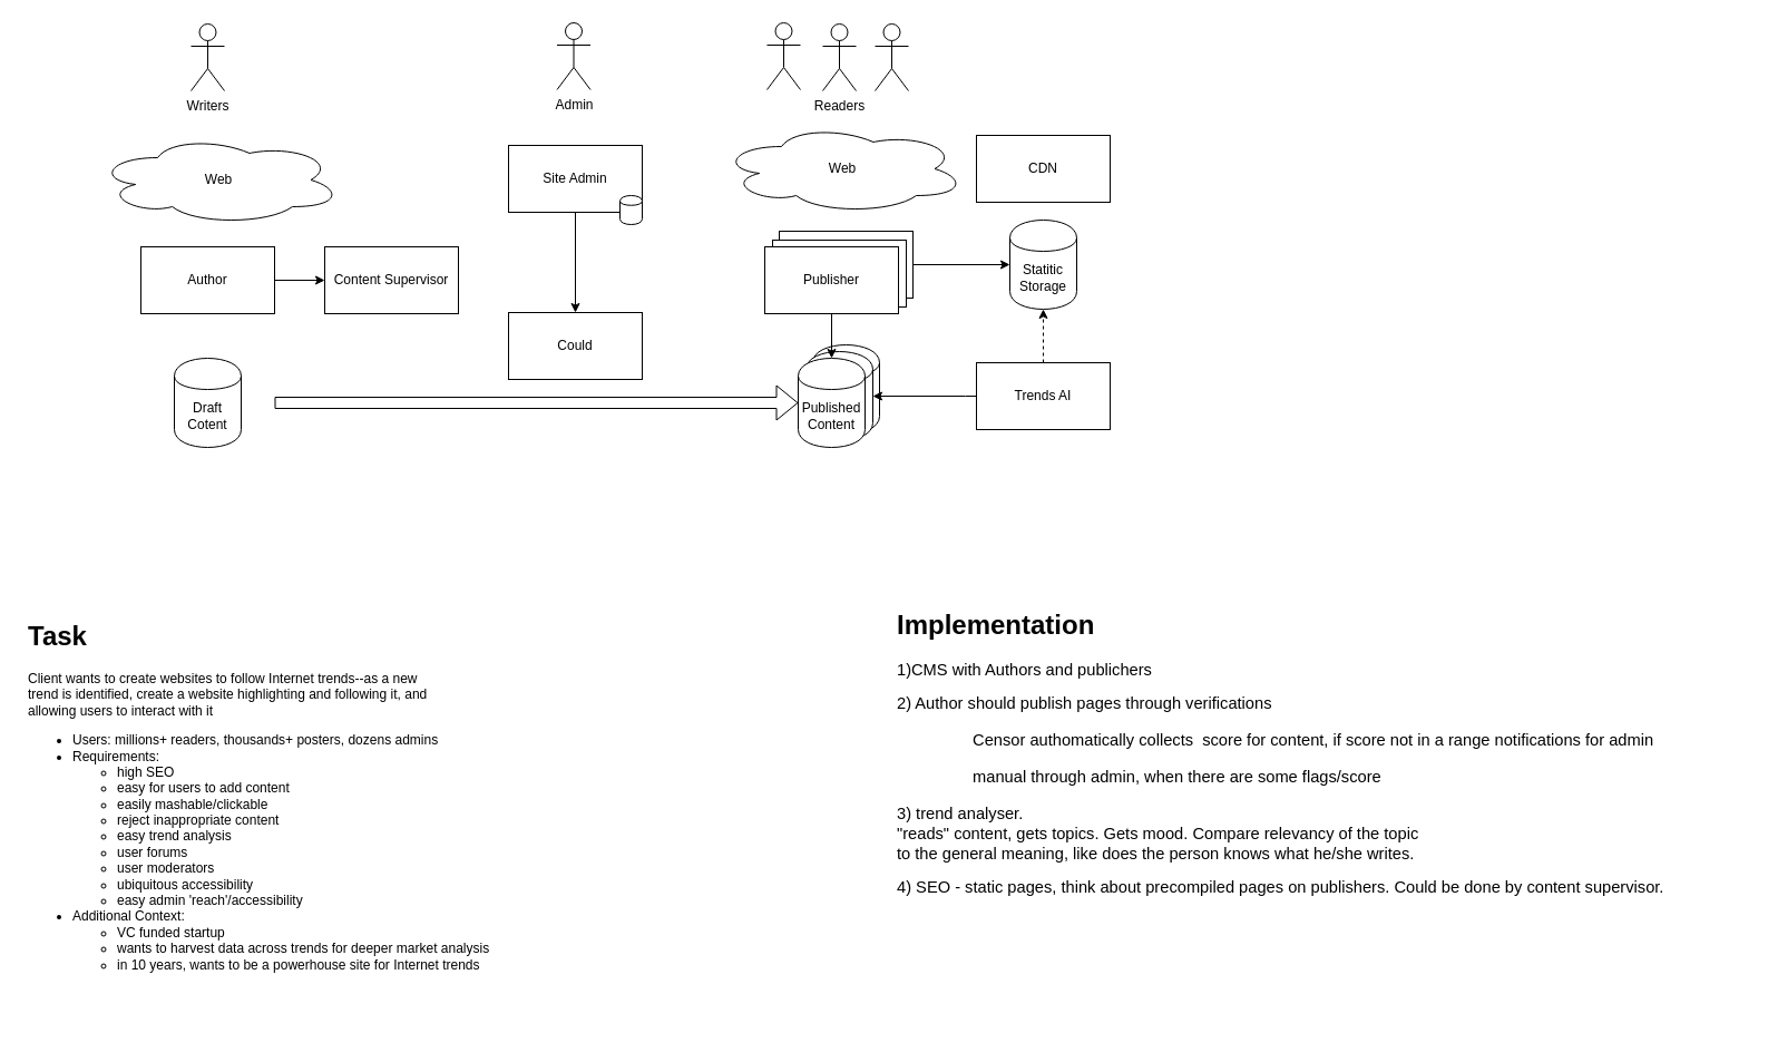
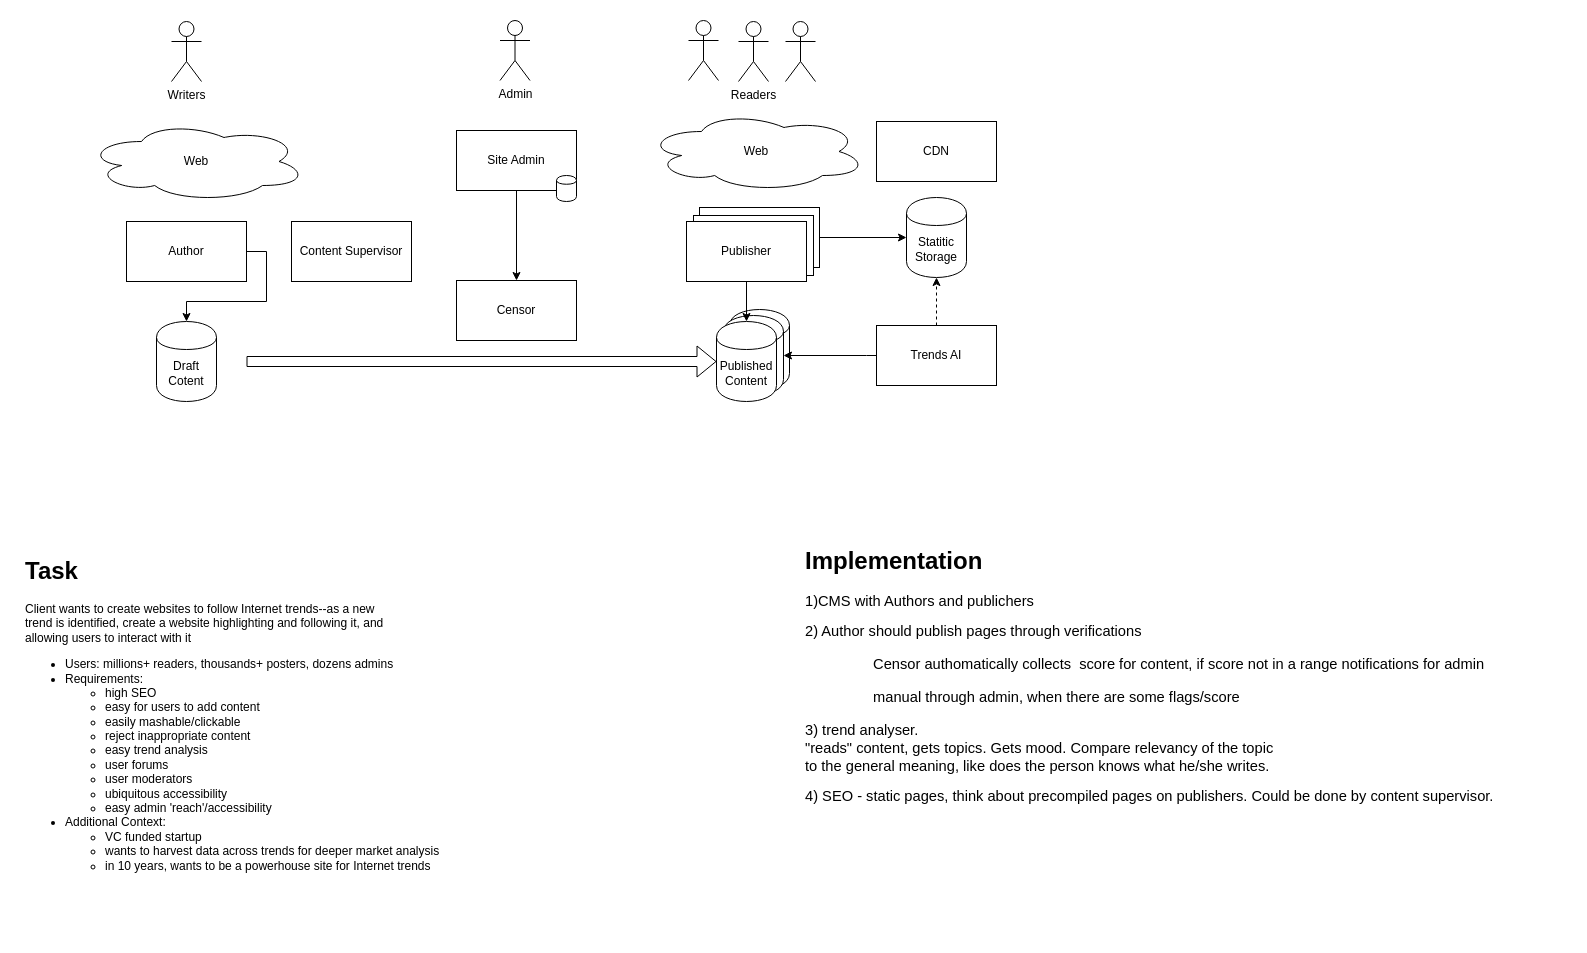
  <mxCell id="0" />
  <mxCell id="1" parent="0" />
  <mxCell id="2" style="edgeStyle=orthogonalEdgeStyle;rounded=0;orthogonalLoop=1;jettySize=auto;html=1;exitX=1;exitY=0.5;exitDx=0;exitDy=0;" parent="1" source="3" target="29" edge="1"><mxGeometry relative="1" as="geometry" /></mxCell>
  <mxCell id="3" value="Publisher" style="rounded=0;whiteSpace=wrap;html=1;" parent="1" vertex="1"><mxGeometry x="699" y="207" width="120" height="60" as="geometry" /></mxCell>
  <mxCell id="4" value="Publisher" style="rounded=0;whiteSpace=wrap;html=1;" parent="1" vertex="1"><mxGeometry x="693" y="215" width="120" height="60" as="geometry" /></mxCell>
  <mxCell id="5" value="" style="shape=cylinder;whiteSpace=wrap;html=1;boundedLbl=1;backgroundOutline=1;" parent="1" vertex="1"><mxGeometry x="729" y="309" width="60" height="80" as="geometry" /></mxCell>
  <mxCell id="6" value="" style="shape=cylinder;whiteSpace=wrap;html=1;boundedLbl=1;backgroundOutline=1;" parent="1" vertex="1"><mxGeometry x="723" y="315" width="60" height="80" as="geometry" /></mxCell>
- <mxCell id="7" style="edgeStyle=orthogonalEdgeStyle;rounded=0;orthogonalLoop=1;jettySize=auto;html=1;exitX=1;exitY=0.5;exitDx=0;exitDy=0;" parent="1" source="8" target="28" edge="1"><mxGeometry relative="1" as="geometry" /></mxCell>
+ <mxCell id="7" style="edgeStyle=orthogonalEdgeStyle;rounded=0;orthogonalLoop=1;jettySize=auto;html=1;exitX=1;exitY=0.5;exitDx=0;exitDy=0;" parent="1" source="8" target="9" edge="1"><mxGeometry relative="1" as="geometry" /></mxCell>
  <mxCell id="8" value="Author" style="rounded=0;whiteSpace=wrap;html=1;" parent="1" vertex="1"><mxGeometry x="126" y="221" width="120" height="60" as="geometry" /></mxCell>
  <mxCell id="9" value="Draft Cotent" style="shape=cylinder;whiteSpace=wrap;html=1;boundedLbl=1;backgroundOutline=1;" parent="1" vertex="1"><mxGeometry x="156" y="321" width="60" height="80" as="geometry" /></mxCell>
  <mxCell id="10" style="edgeStyle=orthogonalEdgeStyle;rounded=0;orthogonalLoop=1;jettySize=auto;html=1;exitX=0.5;exitY=1;exitDx=0;exitDy=0;entryX=0.5;entryY=0;entryDx=0;entryDy=0;" parent="1" source="11" target="14" edge="1"><mxGeometry relative="1" as="geometry" /></mxCell>
  <mxCell id="11" value="Publisher" style="rounded=0;whiteSpace=wrap;html=1;" parent="1" vertex="1"><mxGeometry x="686" y="221" width="120" height="60" as="geometry" /></mxCell>
- <mxCell id="12" value="Could" style="rounded=0;whiteSpace=wrap;html=1;" parent="1" vertex="1"><mxGeometry x="456" y="280" width="120" height="60" as="geometry" /></mxCell>
+ <mxCell id="12" value="Censor" style="rounded=0;whiteSpace=wrap;html=1;" parent="1" vertex="1"><mxGeometry x="456" y="280" width="120" height="60" as="geometry" /></mxCell>
  <mxCell id="13" value="Readers" style="shape=umlActor;verticalLabelPosition=bottom;labelBackgroundColor=#ffffff;verticalAlign=top;html=1;outlineConnect=0;" parent="1" vertex="1"><mxGeometry x="738" y="21" width="30" height="60" as="geometry" /></mxCell>
  <mxCell id="14" value="Published Content" style="shape=cylinder;whiteSpace=wrap;html=1;boundedLbl=1;backgroundOutline=1;" parent="1" vertex="1"><mxGeometry x="716" y="321" width="60" height="80" as="geometry" /></mxCell>
  <mxCell id="15" value="" style="shape=flexArrow;endArrow=classic;html=1;entryX=0;entryY=0.5;entryDx=0;entryDy=0;" parent="1" target="14" edge="1"><mxGeometry width="50" height="50" relative="1" as="geometry"><mxPoint x="246" y="361" as="sourcePoint" /><mxPoint x="501" y="360" as="targetPoint" /></mxGeometry></mxCell>
  <mxCell id="16" value="CDN" style="rounded=0;whiteSpace=wrap;html=1;" parent="1" vertex="1"><mxGeometry x="876" y="121" width="120" height="60" as="geometry" /></mxCell>
  <mxCell id="17" value="Web" style="ellipse;shape=cloud;whiteSpace=wrap;html=1;" parent="1" vertex="1"><mxGeometry x="646" y="111" width="220" height="80" as="geometry" /></mxCell>
  <mxCell id="18" value="Writers" style="shape=umlActor;verticalLabelPosition=bottom;labelBackgroundColor=#ffffff;verticalAlign=top;html=1;outlineConnect=0;" parent="1" vertex="1"><mxGeometry x="171" y="21" width="30" height="60" as="geometry" /></mxCell>
  <mxCell id="19" value="Web" style="ellipse;shape=cloud;whiteSpace=wrap;html=1;" parent="1" vertex="1"><mxGeometry x="86" y="121" width="220" height="80" as="geometry" /></mxCell>
  <mxCell id="20" style="edgeStyle=orthogonalEdgeStyle;rounded=0;orthogonalLoop=1;jettySize=auto;html=1;exitX=0.5;exitY=1;exitDx=0;exitDy=0;entryX=0.5;entryY=0;entryDx=0;entryDy=0;" parent="1" source="21" target="12" edge="1"><mxGeometry relative="1" as="geometry" /></mxCell>
  <mxCell id="21" value="Site Admin" style="rounded=0;whiteSpace=wrap;html=1;" parent="1" vertex="1"><mxGeometry x="456" y="130" width="120" height="60" as="geometry" /></mxCell>
  <mxCell id="22" value="Admin" style="shape=umlActor;verticalLabelPosition=bottom;labelBackgroundColor=#ffffff;verticalAlign=top;html=1;outlineConnect=0;" parent="1" vertex="1"><mxGeometry x="499.5" y="20" width="30" height="60" as="geometry" /></mxCell>
  <mxCell id="23" value="" style="shape=umlActor;verticalLabelPosition=bottom;labelBackgroundColor=#ffffff;verticalAlign=top;html=1;outlineConnect=0;" parent="1" vertex="1"><mxGeometry x="785" y="21" width="30" height="60" as="geometry" /></mxCell>
  <mxCell id="24" value="" style="shape=umlActor;verticalLabelPosition=bottom;labelBackgroundColor=#ffffff;verticalAlign=top;html=1;outlineConnect=0;" parent="1" vertex="1"><mxGeometry x="688" y="20" width="30" height="60" as="geometry" /></mxCell>
  <mxCell id="25" style="edgeStyle=orthogonalEdgeStyle;rounded=0;orthogonalLoop=1;jettySize=auto;html=1;entryX=1;entryY=0.5;entryDx=0;entryDy=0;exitX=0;exitY=0.5;exitDx=0;exitDy=0;" parent="1" source="27" target="6" edge="1"><mxGeometry relative="1" as="geometry"><mxPoint x="856" y="361" as="sourcePoint" /><Array as="points"><mxPoint x="866" y="355" /><mxPoint x="866" y="355" /></Array></mxGeometry></mxCell>
  <mxCell id="26" style="edgeStyle=orthogonalEdgeStyle;rounded=0;orthogonalLoop=1;jettySize=auto;html=1;exitX=0.5;exitY=0;exitDx=0;exitDy=0;entryX=0.5;entryY=1;entryDx=0;entryDy=0;dashed=1;" parent="1" source="27" target="29" edge="1"><mxGeometry relative="1" as="geometry" /></mxCell>
  <mxCell id="27" value="Trends AI" style="rounded=0;whiteSpace=wrap;html=1;" parent="1" vertex="1"><mxGeometry x="876" y="325" width="120" height="60" as="geometry" /></mxCell>
  <mxCell id="28" value="Content Supervisor" style="rounded=0;whiteSpace=wrap;html=1;" parent="1" vertex="1"><mxGeometry x="291" y="221" width="120" height="60" as="geometry" /></mxCell>
  <mxCell id="29" value="Statitic Storage" style="shape=cylinder;whiteSpace=wrap;html=1;boundedLbl=1;backgroundOutline=1;" parent="1" vertex="1"><mxGeometry x="906" y="197" width="60" height="80" as="geometry" /></mxCell>
  <mxCell id="30" value="&lt;h1&gt;Implementation&lt;/h1&gt;&lt;div class=&quot;OutlineElement Ltr SCXO208696975 BCX2&quot; style=&quot;margin-left: 0px ; direction: ltr&quot;&gt;&lt;p class=&quot;Paragraph SCXO208696975 BCX2&quot; style=&quot;font-weight: normal ; font-style: normal ; vertical-align: baseline ; background-color: transparent ; text-align: left&quot; lang=&quot;EN-US&quot;&gt;&lt;span style=&quot;font-size: 11pt ; font-family: &amp;#34;calibri&amp;#34; , &amp;#34;calibri_msfontservice&amp;#34; , sans-serif ; line-height: 18px&quot; class=&quot;TextRun SCXO208696975 BCX2&quot; lang=&quot;EN-US&quot;&gt;&lt;span class=&quot;NormalTextRun SCXO208696975 BCX2&quot; style=&quot;background-color: inherit&quot;&gt;1)CMS with Authors and &lt;/span&gt;&lt;span class=&quot;SpellingError SCXO208696975 BCX2&quot; style=&quot;background-color: inherit&quot;&gt;publichers&lt;/span&gt;&lt;/span&gt;&lt;span class=&quot;EOP SCXO208696975 BCX2&quot; style=&quot;font-size: 11pt ; line-height: 18px ; font-family: &amp;#34;calibri&amp;#34; , &amp;#34;calibri_msfontservice&amp;#34; , sans-serif&quot;&gt;&amp;nbsp;&lt;/span&gt;&lt;/p&gt;&lt;/div&gt;&lt;div class=&quot;OutlineElement Ltr SCXO208696975 BCX2&quot; style=&quot;margin-left: 0px ; direction: ltr&quot;&gt;&lt;p class=&quot;Paragraph SCXO208696975 BCX2&quot; style=&quot;font-weight: normal ; font-style: normal ; vertical-align: baseline ; background-color: transparent ; text-align: left&quot; lang=&quot;EN-US&quot;&gt;&lt;span style=&quot;font-size: 11pt ; font-family: &amp;#34;calibri&amp;#34; , &amp;#34;calibri_msfontservice&amp;#34; , sans-serif ; line-height: 18px&quot; class=&quot;TextRun SCXO208696975 BCX2&quot; lang=&quot;EN-US&quot;&gt;&lt;span class=&quot;NormalTextRun SCXO208696975 BCX2&quot; style=&quot;background-color: inherit&quot;&gt;2) Author should publish pages through verifications&lt;/span&gt;&lt;/span&gt;&lt;span class=&quot;EOP SCXO208696975 BCX2&quot; style=&quot;font-size: 11pt ; line-height: 18px ; font-family: &amp;#34;calibri&amp;#34; , &amp;#34;calibri_msfontservice&amp;#34; , sans-serif&quot;&gt;&amp;nbsp;&lt;/span&gt;&lt;/p&gt;&lt;ul class=&quot;BulletListStyle1 SCXO208696975 BCX2&quot;&gt;&lt;li style=&quot;display: block ; margin-left: 24px ; font-size: 11pt ; font-family: &amp;#34;calibri&amp;#34; , sans-serif ; vertical-align: baseline ; direction: ltr&quot; class=&quot;OutlineElement Ltr SCXO208696975 BCX2&quot;&gt;&lt;p class=&quot;Paragraph SCXO208696975 BCX2&quot; style=&quot;font-weight: normal ; font-style: normal ; vertical-align: baseline ; background-color: transparent ; text-align: left&quot; lang=&quot;EN-US&quot;&gt;&lt;span style=&quot;font-size: 11pt ; font-family: &amp;#34;calibri&amp;#34; , &amp;#34;calibri_msfontservice&amp;#34; , sans-serif ; line-height: 18px&quot; class=&quot;TextRun SCXO208696975 BCX2&quot; lang=&quot;EN-US&quot;&gt;&lt;span class=&quot;NormalTextRun SCXO208696975 BCX2&quot; style=&quot;background-color: inherit&quot;&gt;&amp;nbsp;&lt;/span&gt;&lt;span class=&quot;SpellingError SCXO208696975 BCX2&quot; style=&quot;background-color: inherit&quot;&gt;Censor authomatic&lt;/span&gt;&lt;span class=&quot;NormalTextRun SCXO208696975 BCX2&quot; style=&quot;background-color: inherit&quot;&gt;ally &lt;/span&gt;&lt;/span&gt;&lt;span style=&quot;font-size: 11pt ; font-family: &amp;#34;calibri&amp;#34; , &amp;#34;calibri_msfontservice&amp;#34; , sans-serif ; line-height: 18px&quot; class=&quot;TextRun SCXO208696975 BCX2&quot; lang=&quot;EN-US&quot;&gt;&lt;span class=&quot;NormalTextRun SCXO208696975 BCX2&quot; style=&quot;background-color: inherit&quot;&gt;&lt;span style=&quot;font-size: 11pt ; font-family: &amp;#34;calibri&amp;#34; , &amp;#34;calibri_msfontservice&amp;#34; , sans-serif ; line-height: 18px&quot; class=&quot;TextRun SCXO208696975 BCX2&quot; lang=&quot;EN-US&quot;&gt;&lt;span class=&quot;SpellingError SCXO208696975 BCX2&quot; style=&quot;background-color: inherit&quot;&gt;collects&amp;nbsp; &lt;/span&gt;&lt;/span&gt;score for content&lt;/span&gt;&lt;/span&gt;&lt;span class=&quot;EOP SCXO208696975 BCX2&quot; style=&quot;font-size: 11pt ; line-height: 18px ; font-family: &amp;#34;calibri&amp;#34; , &amp;#34;calibri_msfontservice&amp;#34; , sans-serif&quot;&gt;, if score not in a range notifications for admin &lt;br&gt;&lt;/span&gt;&lt;/p&gt;&lt;/li&gt;&lt;li style=&quot;display: block ; margin-left: 24px ; font-size: 11pt ; font-family: &amp;#34;calibri&amp;#34; , sans-serif ; vertical-align: baseline ; direction: ltr&quot; class=&quot;OutlineElement Ltr SCXO208696975 BCX2&quot;&gt;&lt;p class=&quot;Paragraph SCXO208696975 BCX2&quot; style=&quot;font-weight: normal ; font-style: normal ; vertical-align: baseline ; background-color: transparent ; text-align: left&quot; lang=&quot;EN-US&quot;&gt;&lt;span style=&quot;font-size: 11pt ; font-family: &amp;#34;calibri&amp;#34; , &amp;#34;calibri_msfontservice&amp;#34; , sans-serif ; line-height: 18px&quot; class=&quot;TextRun SCXO208696975 BCX2&quot; lang=&quot;EN-US&quot;&gt;&lt;span class=&quot;NormalTextRun SCXO208696975 BCX2&quot; style=&quot;background-color: inherit&quot;&gt;&amp;nbsp;manual through admin, when there are some flags/score&lt;/span&gt;&lt;/span&gt;&lt;span class=&quot;EOP SCXO208696975 BCX2&quot; style=&quot;font-size: 11pt ; line-height: 18px ; font-family: &amp;#34;calibri&amp;#34; , &amp;#34;calibri_msfontservice&amp;#34; , sans-serif&quot;&gt;&amp;nbsp;&lt;/span&gt;&lt;/p&gt;&lt;/li&gt;&lt;/ul&gt;&lt;/div&gt;&lt;div class=&quot;OutlineElement Ltr SCXO208696975 BCX2&quot; style=&quot;margin-left: 0px ; direction: ltr&quot;&gt;&lt;p class=&quot;Paragraph SCXO208696975 BCX2&quot; style=&quot;font-weight: normal ; font-style: normal ; vertical-align: baseline ; background-color: transparent ; text-align: left&quot; lang=&quot;EN-US&quot;&gt;&lt;span style=&quot;font-size: 11pt ; font-family: &amp;#34;calibri&amp;#34; , &amp;#34;calibri_msfontservice&amp;#34; , sans-serif ; line-height: 18px&quot; class=&quot;TextRun SCXO208696975 BCX2&quot; lang=&quot;EN-US&quot;&gt;&lt;span class=&quot;NormalTextRun SCXO208696975 BCX2&quot; style=&quot;background-color: inherit&quot;&gt;3) trend &lt;/span&gt;&lt;span class=&quot;SpellingError SCXO208696975 BCX2&quot; style=&quot;background-color: inherit&quot;&gt;analyser&lt;/span&gt;&lt;span class=&quot;NormalTextRun SCXO208696975 BCX2&quot; style=&quot;background-color: inherit&quot;&gt;.&lt;br&gt; &quot;reads&quot; content, gets topics. Gets mood. Compare relevancy of the topic&lt;br&gt; to the general meaning, like does the person knows what he/she writes.&lt;/span&gt;&lt;/span&gt;&lt;span class=&quot;EOP SCXO208696975 BCX2&quot; style=&quot;font-size: 11pt ; line-height: 18px ; font-family: &amp;#34;calibri&amp;#34; , &amp;#34;calibri_msfontservice&amp;#34; , sans-serif&quot;&gt; &lt;br&gt;&lt;/span&gt;&lt;/p&gt;&lt;p class=&quot;Paragraph SCXO208696975 BCX2&quot; style=&quot;font-weight: normal ; font-style: normal ; vertical-align: baseline ; background-color: transparent ; text-align: left&quot; lang=&quot;EN-US&quot;&gt;&lt;span class=&quot;EOP SCXO208696975 BCX2&quot; style=&quot;font-size: 11pt ; line-height: 18px ; font-family: &amp;#34;calibri&amp;#34; , &amp;#34;calibri_msfontservice&amp;#34; , sans-serif&quot;&gt;4) SEO - static pages, think about precompiled pages on publishers. Could be done by content supervisor.&lt;br&gt;&lt;/span&gt;&lt;/p&gt;&lt;/div&gt;" style="text;html=1;strokeColor=none;fillColor=none;spacing=5;spacingTop=-20;whiteSpace=wrap;overflow=hidden;rounded=0;" vertex="1" parent="1"><mxGeometry x="800" y="541" width="765" height="380" as="geometry" /></mxCell>
  <mxCell id="31" value="&lt;h1&gt;Task&lt;/h1&gt;&lt;p&gt;Client wants to create websites to follow Internet trends--as a new &lt;br/&gt;trend is identified, create a website highlighting and following it, and&lt;br/&gt; allowing users to interact with it&lt;/p&gt;&lt;ul&gt;&lt;li&gt;Users: millions+ readers, thousands+ posters, dozens admins&lt;/li&gt;&lt;li&gt;Requirements:&lt;/li&gt;&lt;ul&gt;&lt;li&gt;high SEO&lt;/li&gt;&lt;li&gt;easy for users to add content&lt;/li&gt;&lt;li&gt;easily mashable/clickable&lt;/li&gt;&lt;li&gt;reject inappropriate content&lt;/li&gt;&lt;li&gt;easy trend analysis&lt;/li&gt;&lt;li&gt;user forums&lt;/li&gt;&lt;li&gt;user moderators&lt;/li&gt;&lt;li&gt;ubiquitous accessibility&lt;/li&gt;&lt;li&gt;easy admin 'reach'/accessibility&lt;/li&gt;&lt;/ul&gt;&lt;li&gt;Additional Context:&lt;/li&gt;&lt;ul&gt;&lt;li&gt;VC funded startup&lt;/li&gt;&lt;li&gt;wants to harvest data across trends for deeper market analysis&lt;/li&gt;&lt;li&gt;in 10 years, wants to be a powerhouse site for Internet trends&lt;/li&gt;&lt;/ul&gt;&lt;/ul&gt;" style="text;html=1;strokeColor=none;fillColor=none;spacing=5;spacingTop=-20;whiteSpace=wrap;overflow=hidden;rounded=0;" vertex="1" parent="1"><mxGeometry x="20" y="551" width="596" height="380" as="geometry" /></mxCell>
  <mxCell id="32" value="" style="shape=cylinder;whiteSpace=wrap;html=1;boundedLbl=1;backgroundOutline=1;" vertex="1" parent="1"><mxGeometry x="556" y="175" width="20" height="26" as="geometry" /></mxCell>
